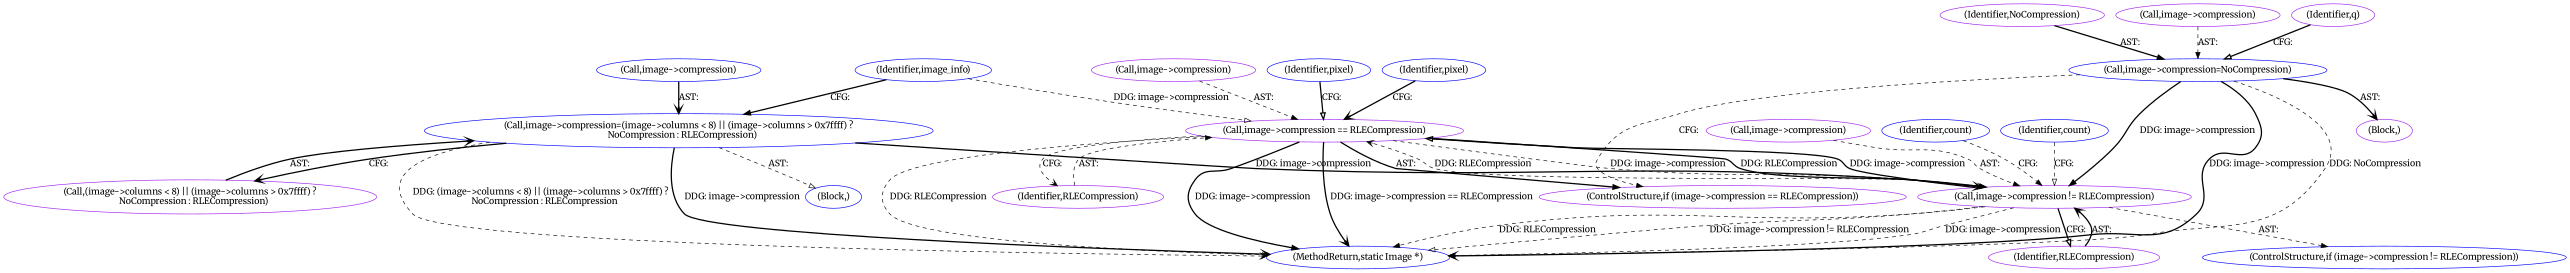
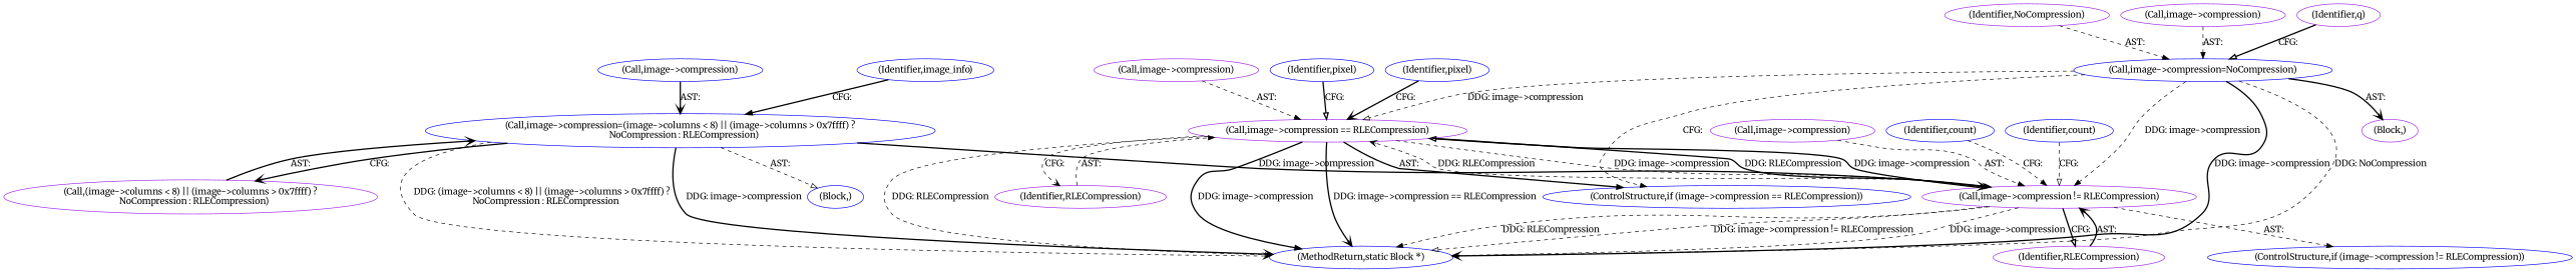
  digraph {
    fontname=Merriweather
    node [color=purple fontname=Merriweather]
    edge [arrowhead=vee fontname=Merriweather style=dashed]
    n1 [label="(Call,image->compression == RLECompression)"]
    n2 [label="(Call,image->compression != RLECompression)"]
-   n3 [label="(ControlStructure,if (image->compression == RLECompression))"]
-   n4 [color=blue label="(MethodReturn,static Image *)"]
+   n3 [color=blue label="(ControlStructure,if (image->compression == RLECompression))"]
+   n4 [color=blue label="(MethodReturn,static Block *)"]
    n5 [label="(Identifier,RLECompression)"]
    n6 [label="(Identifier,RLECompression)"]
    n7 [color=blue label="(ControlStructure,if (image->compression != RLECompression))"]
    n8 [color=blue label="(Call,image->compression=(image->columns < 8) || (image->columns > 0x7ffff) ?\n    NoCompression : RLECompression)"]
    n9 [label="(Call,(image->columns < 8) || (image->columns > 0x7ffff) ?\n    NoCompression : RLECompression)"]
    n10 [color=blue label="(Block,)"]
    n11 [color=blue label="(Call,image->compression=NoCompression)"]
    n12 [label="(Block,)"]
    n13 [label="(Identifier,NoCompression)"]
    n14 [label="(Call,image->compression)"]
    n15 [label="(Call,image->compression)"]
    n16 [color=blue label="(Identifier,image_info)"]
    n17 [label="(Identifier,q)"]
    n18 [label="(Call,image->compression)"]
    n19 [color=blue label="(Identifier,count)"]
    n20 [color=blue label="(Identifier,pixel)"]
    n21 [color=blue label="(Identifier,count)"]
    n22 [color=blue label="(Identifier,pixel)"]
    n23 [color=blue label="(Call,image->compression)"]
    n1 -> n2 [label="DDG: image->compression"]
    n1 -> n2 [label="DDG: RLECompression" style=bold]
    n1 -> n3 [arrowhead=normal label="AST: " style=bold]
    n1 -> n4 [arrowhead=onormal label="DDG: RLECompression"]
    n1 -> n4 [arrowhead=normal label="DDG: image->compression" style=bold]
    n1 -> n4 [label="DDG: image->compression == RLECompression" style=bold]
    n1 -> n5 [label="CFG: "]
    n2 -> n1 [arrowhead=onormal label="DDG: image->compression" style=bold]
    n2 -> n1 [label="DDG: RLECompression"]
    n2 -> n4 [arrowhead=onormal label="DDG: image->compression != RLECompression"]
    n2 -> n4 [arrowhead=onormal label="DDG: image->compression"]
    n2 -> n4 [arrowhead=normal label="DDG: RLECompression"]
    n2 -> n6 [arrowhead=onormal label="CFG: " style=bold]
    n2 -> n7 [arrowhead=normal label="AST: "]
    n5 -> n1 [arrowhead=normal label="AST: "]
    n6 -> n2 [label="AST: " style=bold]
    n8 -> n2 [arrowhead=normal label="DDG: image->compression" style=bold]
    n8 -> n4 [label="DDG: image->compression" style=bold]
    n8 -> n4 [label="DDG: (image->columns < 8) || (image->columns > 0x7ffff) ?\n    NoCompression : RLECompression"]
    n8 -> n9 [label="CFG: " style=bold]
    n8 -> n10 [arrowhead=onormal label="AST: "]
    n9 -> n8 [label="AST: " style=bold]
-   n16 -> n1 [arrowhead=onormal label="DDG: image->compression"]
-   n11 -> n2 [arrowhead=normal label="DDG: image->compression" style=bold]
+   n11 -> n1 [arrowhead=onormal label="DDG: image->compression"]
+   n11 -> n2 [arrowhead=normal label="DDG: image->compression"]
    n11 -> n3 [arrowhead=normal label="CFG: "]
    n11 -> n4 [label="DDG: image->compression" style=bold]
    n11 -> n4 [arrowhead=onormal label="DDG: NoCompression"]
    n11 -> n12 [label="AST: " style=bold]
-   n13 -> n11 [arrowhead=normal label="AST: " style=bold]
+   n13 -> n11 [arrowhead=normal label="AST: "]
    n14 -> n11 [arrowhead=normal label="AST: "]
    n15 -> n1 [arrowhead=normal label="AST: "]
    n16 -> n8 [arrowhead=normal label="CFG: " style=bold]
    n17 -> n11 [arrowhead=onormal label="CFG: " style=bold]
    n18 -> n2 [arrowhead=normal label="AST: "]
    n19 -> n2 [arrowhead=normal label="CFG: "]
    n20 -> n1 [arrowhead=onormal label="CFG: " style=bold]
    n21 -> n2 [arrowhead=onormal label="CFG: "]
    n22 -> n1 [label="CFG: " style=bold]
    n23 -> n8 [label="AST: " style=bold]
  }
